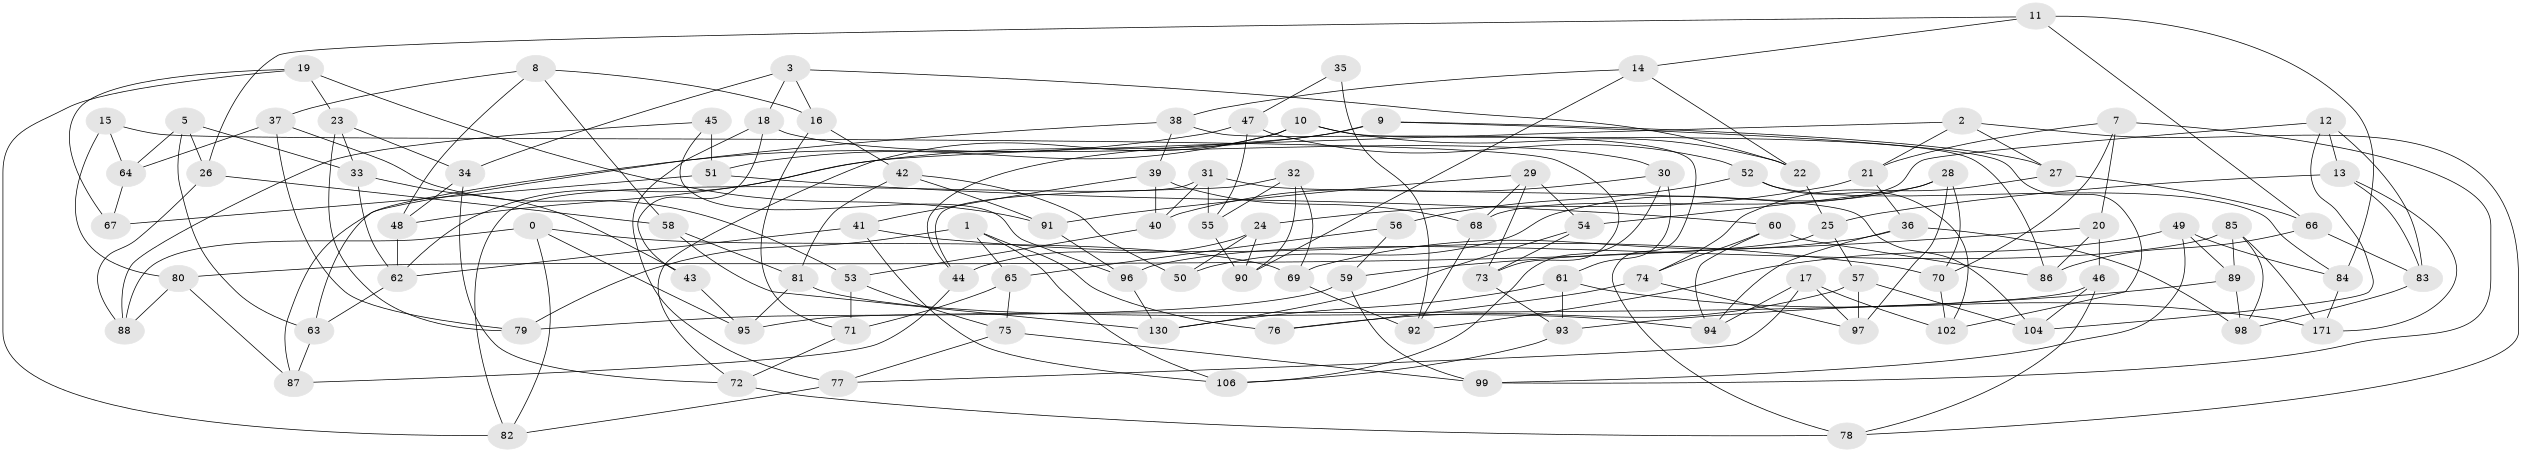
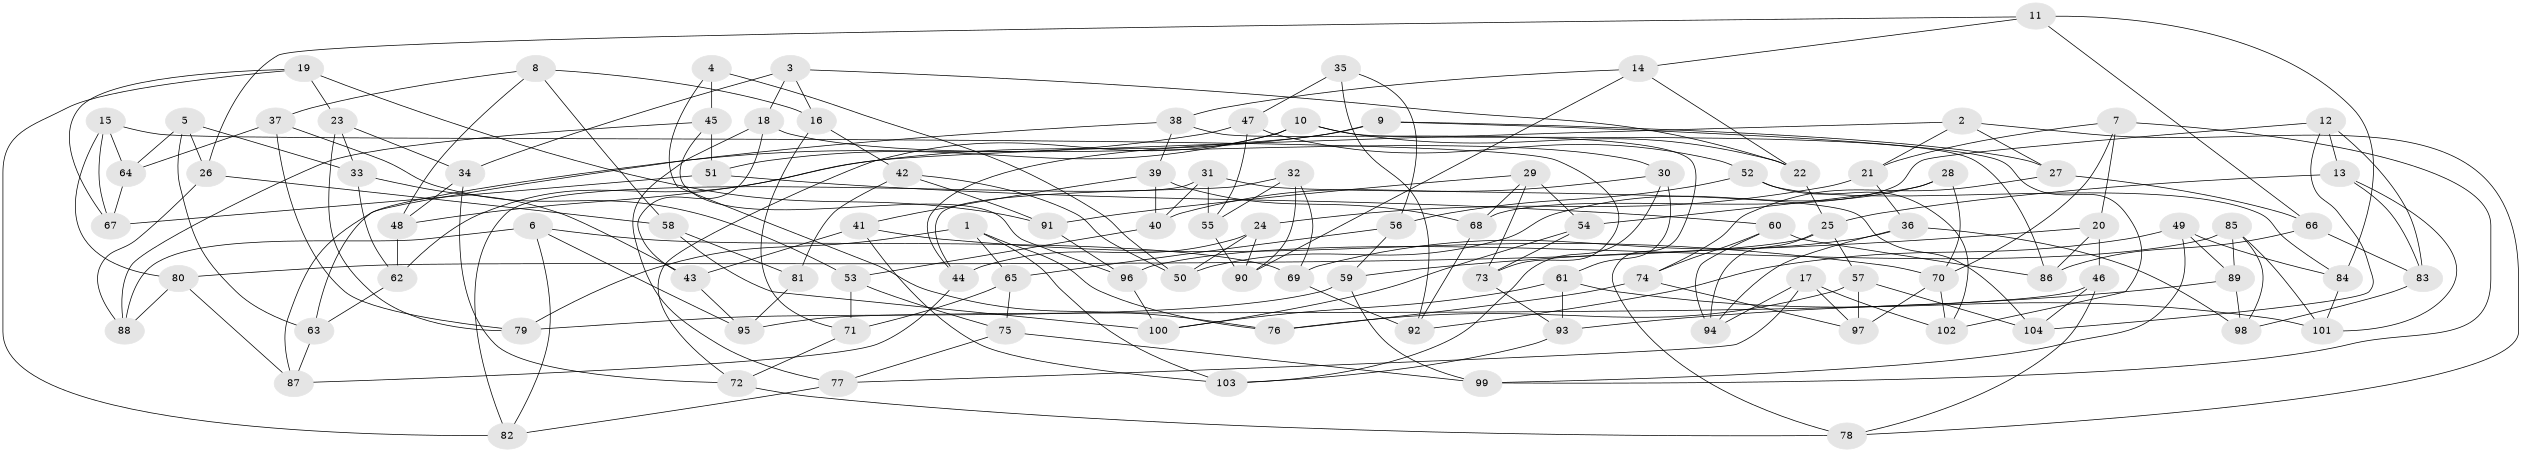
  graph {
    node [color=gray90 style=filled]
    1
    65
    76
    79
-   103 [label=106]
+   103
    71
    75
    2
    21
    27
    48
    78
    24
    36
    66
    74
    62
    3
    16
    18
    22
    34
    42
    77
    30
    43
    25
    72
+   4
    45
    50
    35
    47
    56
    92
    88
    51
    96
    5
    26
    33
    63
    64
    58
    87
    67
-   6 [label=0]
+   6
    69
    82
    95
    7
    20
    70
    99
    86
    46
    59
    102
    8
    37
    53
    81
-   100 [label=130]
+   100
    9
    44
    10
    60
    11
    14
    84
    38
    90
    83
-   101 [label=171]
+   101
    12
    13
    68
    104
    98
    80
    57
    39
    15
    73
    93
    91
    17
    94
    97
    40
    61
    19
    23
    28
    54
    29
    31
    55
    32
    52
    41
    49
    89
    85
    1 -- 65
    1 -- 76
    1 -- 79
    1 -- 103
    65 -- 71
    65 -- 75
    71 -- 72
    75 -- 77
    75 -- 99
    2 -- 21
    2 -- 27
    2 -- 48
    2 -- 78
    21 -- 24
    21 -- 36
    27 -- 66
    27 -- 74
    48 -- 62
    24 -- 50
    24 -- 44
    24 -- 90
    36 -- 69
    36 -- 98
    36 -- 94
    66 -- 86
    66 -- 83
    74 -- 76
    74 -- 97
    62 -- 63
    3 -- 16
    3 -- 18
    3 -- 22
    3 -- 34
    16 -- 71
    16 -- 42
    18 -- 77
    18 -- 30
    18 -- 43
    22 -- 25
    34 -- 48
    34 -- 72
    42 -- 50
    42 -- 81
    42 -- 91
    77 -- 82
    30 -- 103
    30 -- 40
    30 -- 61
    43 -- 95
    25 -- 80
    25 -- 57
    72 -- 78
+   4 -- 76
+   4 -- 45
+   4 -- 50
    45 -- 88
    45 -- 51
    45 -- 96
    35 -- 47
+   35 -- 56
    35 -- 92
    47 -- 87
    47 -- 55
    47 -- 52
    56 -- 65
    56 -- 59
    51 -- 67
    51 -- 60
    96 -- 100
    5 -- 26
    5 -- 33
    5 -- 63
    5 -- 64
    26 -- 88
    26 -- 58
    33 -- 62
    33 -- 43
    63 -- 87
    64 -- 67
    58 -- 81
    58 -- 100
    6 -- 88
    6 -- 69
    6 -- 82
    6 -- 95
    69 -- 92
    7 -- 21
    7 -- 20
    7 -- 70
    7 -- 99
    20 -- 86
    20 -- 46
    20 -- 59
    70 -- 102
    46 -- 78
    46 -- 95
    46 -- 104
    59 -- 79
    59 -- 99
    8 -- 48
    8 -- 16
    8 -- 58
    8 -- 37
    37 -- 79
    37 -- 64
    37 -- 53
    53 -- 71
    53 -- 75
    81 -- 95
-   81 -- 94
+   25 -- 94
    9 -- 27
    9 -- 62
    9 -- 102
    9 -- 44
    44 -- 87
    10 -- 22
    10 -- 72
    10 -- 51
    10 -- 86
    60 -- 74
    60 -- 86
    60 -- 94
    11 -- 66
    11 -- 26
    11 -- 14
    11 -- 84
    14 -- 22
    14 -- 38
    14 -- 90
    84 -- 101
    38 -- 78
    38 -- 63
    38 -- 39
    83 -- 98
    12 -- 83
    12 -- 13
    12 -- 68
    12 -- 104
    13 -- 25
    13 -- 83
    13 -- 101
    68 -- 92
    80 -- 88
    80 -- 87
    57 -- 76
    57 -- 104
    57 -- 97
    39 -- 68
    39 -- 40
    39 -- 41
    15 -- 64
+   15 -- 67
    15 -- 80
    15 -- 73
    73 -- 93
    93 -- 103
    91 -- 96
    17 -- 77
    17 -- 102
    17 -- 94
    17 -- 97
    40 -- 53
    61 -- 100
    61 -- 101
    61 -- 93
    19 -- 67
    19 -- 82
    19 -- 91
    19 -- 23
    23 -- 79
    23 -- 34
    23 -- 33
    28 -- 50
    28 -- 70
-   28 -- 97
+   70 -- 97
    28 -- 54
    54 -- 100
    54 -- 73
    29 -- 68
    29 -- 73
    29 -- 91
    29 -- 54
    31 -- 82
    31 -- 104
    31 -- 40
    31 -- 55
    55 -- 90
    32 -- 69
    32 -- 44
    32 -- 90
    32 -- 55
    52 -- 56
    52 -- 102
    52 -- 84
    41 -- 103
-   41 -- 62
+   41 -- 43
    41 -- 70
    49 -- 92
    49 -- 99
    49 -- 84
    49 -- 89
    89 -- 98
    89 -- 93
    85 -- 96
    85 -- 101
    85 -- 98
    85 -- 89
  }
